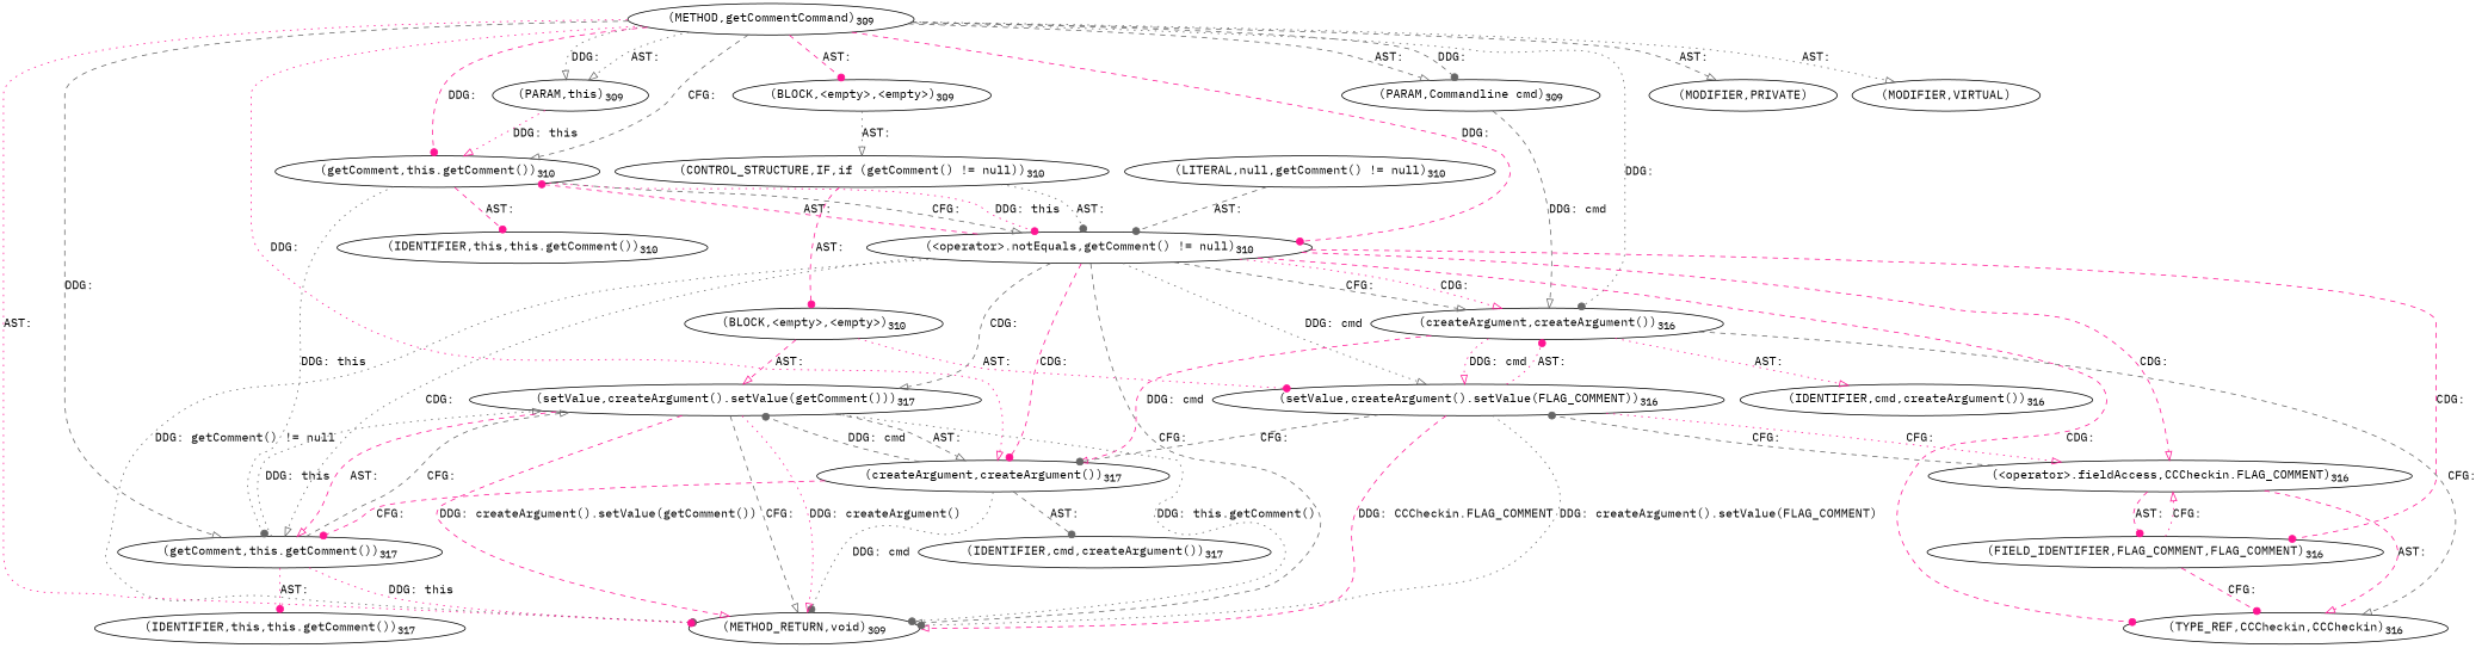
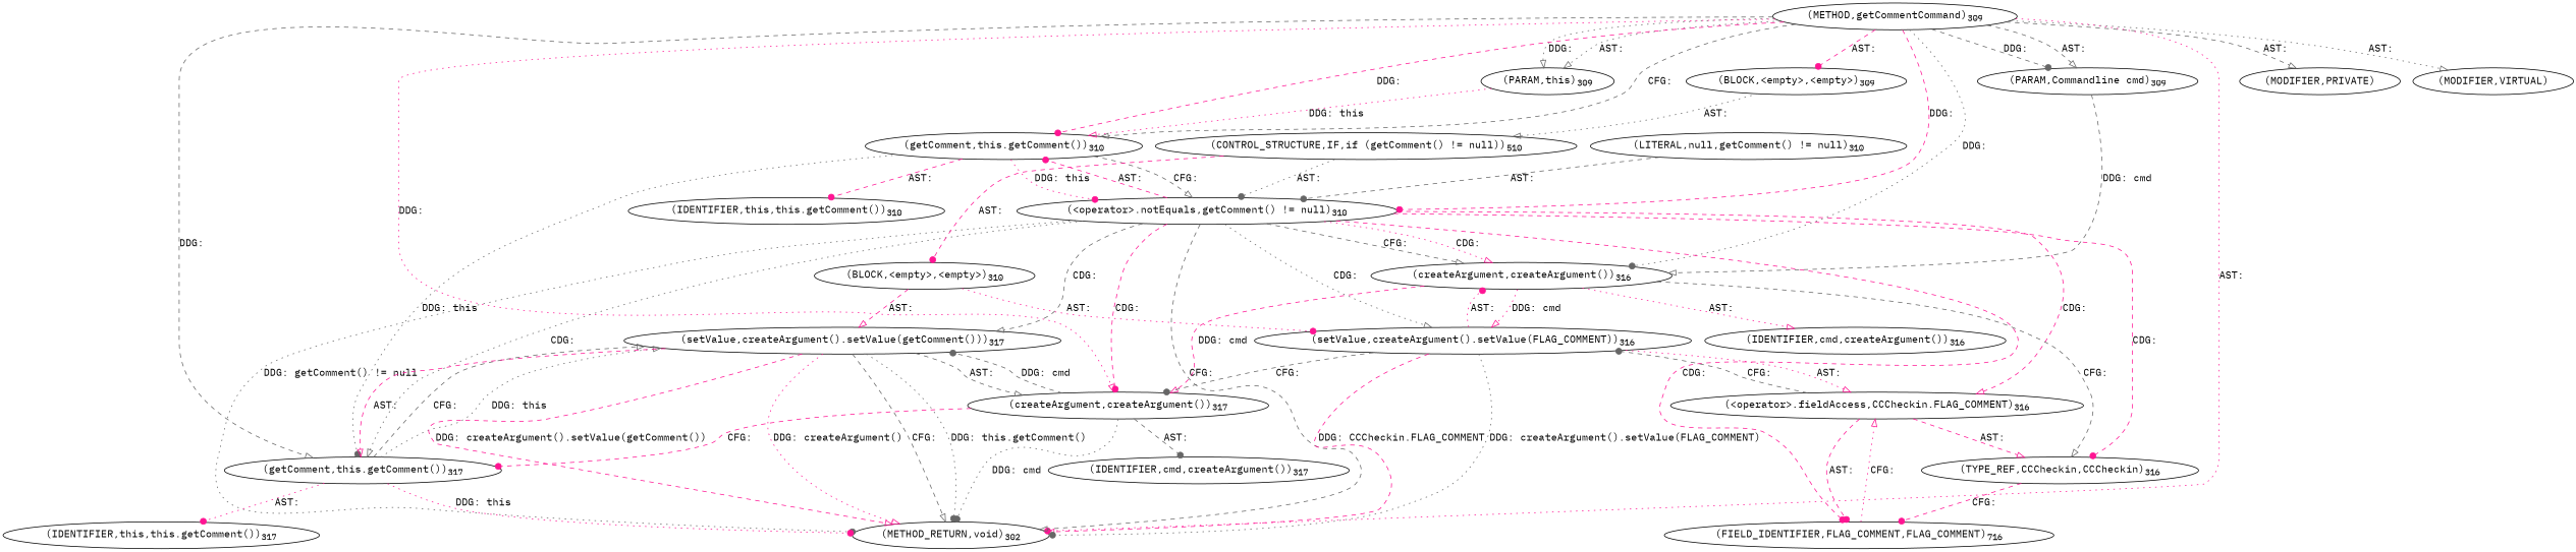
  digraph {
    fontname="IBM Plex Mono"
    node [fontname="IBM Plex Mono"]
    edge [arrowhead=onormal color=gray40 fontname="IBM Plex Mono" style=dashed]
    n1 [label=<(METHOD,getCommentCommand)<SUB>309</SUB>>]
    n2 [label=<(PARAM,this)<SUB>309</SUB>>]
    n3 [label=<(PARAM,Commandline cmd)<SUB>309</SUB>>]
    n4 [label=<(BLOCK,&lt;empty&gt;,&lt;empty&gt;)<SUB>309</SUB>>]
    n5 [label=<(&lt;operator&gt;.notEquals,getComment() != null)<SUB>310</SUB>>]
    n6 [label=<(getComment,this.getComment())<SUB>310</SUB>>]
    n7 [label=<(createArgument,createArgument())<SUB>316</SUB>>]
    n8 [label=<(createArgument,createArgument())<SUB>317</SUB>>]
    n9 [label=<(getComment,this.getComment())<SUB>317</SUB>>]
    n10 [label=<(MODIFIER,PRIVATE)>]
    n11 [label=<(MODIFIER,VIRTUAL)>]
-   n12 [label=<(METHOD_RETURN,void)<SUB>309</SUB>>]
-   n13 [label=<(CONTROL_STRUCTURE,IF,if (getComment() != null))<SUB>310</SUB>>]
+   n12 [label=<(METHOD_RETURN,void)<SUB>302</SUB>>]
+   n13 [label=<(CONTROL_STRUCTURE,IF,if (getComment() != null))<SUB>510</SUB>>]
    n14 [label=<(setValue,createArgument().setValue(FLAG_COMMENT))<SUB>316</SUB>>]
    n15 [label=<(&lt;operator&gt;.fieldAccess,CCCheckin.FLAG_COMMENT)<SUB>316</SUB>>]
    n16 [label=<(TYPE_REF,CCCheckin,CCCheckin)<SUB>316</SUB>>]
-   n17 [label=<(FIELD_IDENTIFIER,FLAG_COMMENT,FLAG_COMMENT)<SUB>316</SUB>>]
+   n17 [label=<(FIELD_IDENTIFIER,FLAG_COMMENT,FLAG_COMMENT)<SUB>716</SUB>>]
    n18 [label=<(setValue,createArgument().setValue(getComment()))<SUB>317</SUB>>]
    n19 [label=<(IDENTIFIER,this,this.getComment())<SUB>310</SUB>>]
    n20 [label=<(IDENTIFIER,cmd,createArgument())<SUB>316</SUB>>]
    n21 [label=<(IDENTIFIER,cmd,createArgument())<SUB>317</SUB>>]
    n22 [label=<(IDENTIFIER,this,this.getComment())<SUB>317</SUB>>]
    n23 [label=<(BLOCK,&lt;empty&gt;,&lt;empty&gt;)<SUB>310</SUB>>]
    n24 [label=<(LITERAL,null,getComment() != null)<SUB>310</SUB>>]
    n1 -> n2 [label="AST: " style=dotted]
    n1 -> n2 [label="DDG: " style=dotted]
    n1 -> n3 [label="AST: "]
    n1 -> n3 [arrowhead=dot label="DDG: "]
    n1 -> n4 [arrowhead=dot color=deeppink label="AST: "]
    n1 -> n5 [arrowhead=dot color=deeppink label="DDG: "]
    n1 -> n6 [label="CFG: "]
    n1 -> n6 [arrowhead=dot color=deeppink label="DDG: "]
    n1 -> n7 [arrowhead=dot label="DDG: " style=dotted]
    n1 -> n8 [color=deeppink label="DDG: " style=dotted]
    n1 -> n9 [label="DDG: "]
    n1 -> n10 [label="AST: "]
    n1 -> n11 [label="AST: " style=dotted]
    n1 -> n12 [arrowhead=dot color=deeppink label="AST: " style=dotted]
    n2 -> n6 [color=deeppink label="DDG: this" style=dotted]
    n3 -> n7 [label="DDG: cmd"]
    n4 -> n13 [label="AST: " style=dotted]
    n5 -> n6 [arrowhead=dot color=deeppink label="AST: "]
    n5 -> n7 [label="CFG: "]
    n5 -> n7 [color=deeppink label="CDG: " style=dotted]
    n5 -> n8 [arrowhead=dot color=deeppink label="CDG: "]
    n5 -> n9 [label="CDG: " style=dotted]
    n5 -> n12 [label="CFG: "]
    n5 -> n12 [arrowhead=dot label="DDG: getComment() != null" style=dotted]
-   n5 -> n14 [label="DDG: cmd" style=dotted]
+   n5 -> n14 [label="CDG: " style=dotted]
    n5 -> n15 [color=deeppink label="CDG: "]
    n5 -> n16 [arrowhead=dot color=deeppink label="CDG: "]
    n5 -> n17 [arrowhead=dot color=deeppink label="CDG: "]
    n5 -> n18 [label="CDG: "]
    n6 -> n5 [label="CFG: "]
    n6 -> n5 [arrowhead=dot color=deeppink label="DDG: this" style=dotted]
    n6 -> n9 [arrowhead=dot label="DDG: this" style=dotted]
    n6 -> n19 [arrowhead=dot color=deeppink label="AST: "]
    n7 -> n8 [color=deeppink label="DDG: cmd"]
    n7 -> n14 [color=deeppink label="DDG: cmd" style=dotted]
    n7 -> n16 [label="CFG: "]
    n7 -> n20 [color=deeppink label="AST: " style=dotted]
    n8 -> n9 [arrowhead=dot color=deeppink label="CFG: "]
    n8 -> n12 [arrowhead=dot label="DDG: cmd" style=dotted]
    n8 -> n18 [arrowhead=dot label="DDG: cmd"]
    n8 -> n21 [arrowhead=dot label="AST: "]
    n9 -> n12 [arrowhead=dot color=deeppink label="DDG: this" style=dotted]
    n9 -> n18 [label="CFG: "]
    n9 -> n18 [label="DDG: this" style=dotted]
    n9 -> n22 [arrowhead=dot color=deeppink label="AST: " style=dotted]
    n13 -> n5 [arrowhead=dot label="AST: " style=dotted]
    n13 -> n23 [arrowhead=dot color=deeppink label="AST: "]
    n14 -> n7 [arrowhead=dot color=deeppink label="AST: " style=dotted]
    n14 -> n8 [arrowhead=dot label="CFG: "]
    n14 -> n12 [color=deeppink label="DDG: CCCheckin.FLAG_COMMENT"]
    n14 -> n12 [arrowhead=dot label="DDG: createArgument().setValue(FLAG_COMMENT)" style=dotted]
-   n14 -> n15 [color=deeppink label="CFG: " style=dotted]
+   n14 -> n15 [color=deeppink label="AST: " style=dotted]
    n15 -> n14 [arrowhead=dot label="CFG: "]
    n15 -> n16 [color=deeppink label="AST: "]
    n15 -> n17 [arrowhead=dot color=deeppink label="AST: "]
-   n17 -> n16 [arrowhead=dot color=deeppink label="CFG: "]
+   n16 -> n17 [arrowhead=dot color=deeppink label="CFG: "]
    n17 -> n15 [color=deeppink label="CFG: " style=dotted]
    n18 -> n8 [label="AST: "]
    n18 -> n9 [color=deeppink label="AST: "]
    n18 -> n12 [label="CFG: "]
    n18 -> n12 [color=deeppink label="DDG: createArgument()" style=dotted]
    n18 -> n12 [arrowhead=dot label="DDG: this.getComment()" style=dotted]
    n18 -> n12 [color=deeppink label="DDG: createArgument().setValue(getComment())"]
    n23 -> n14 [arrowhead=dot color=deeppink label="AST: " style=dotted]
    n23 -> n18 [color=deeppink label="AST: "]
    n24 -> n5 [arrowhead=dot label="AST: "]
  }
